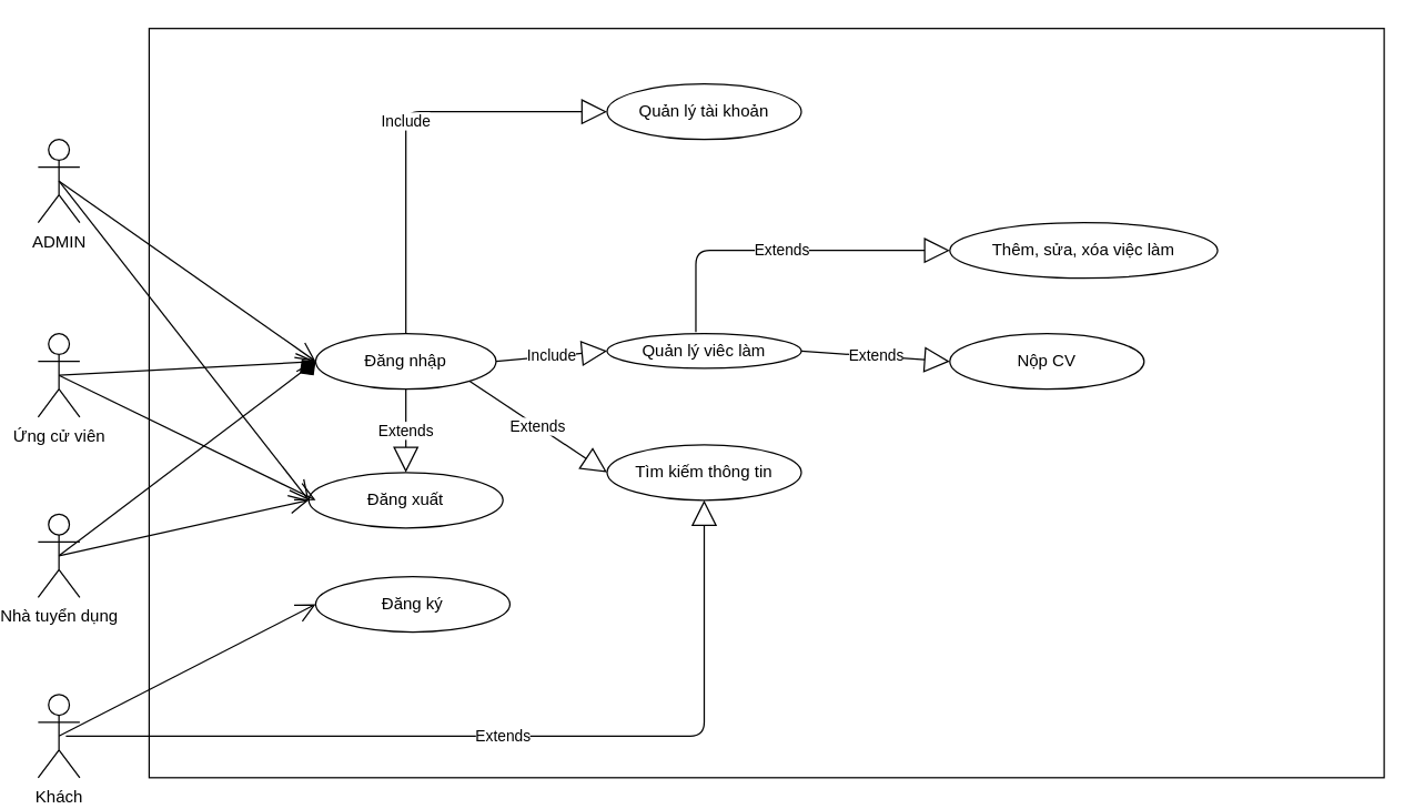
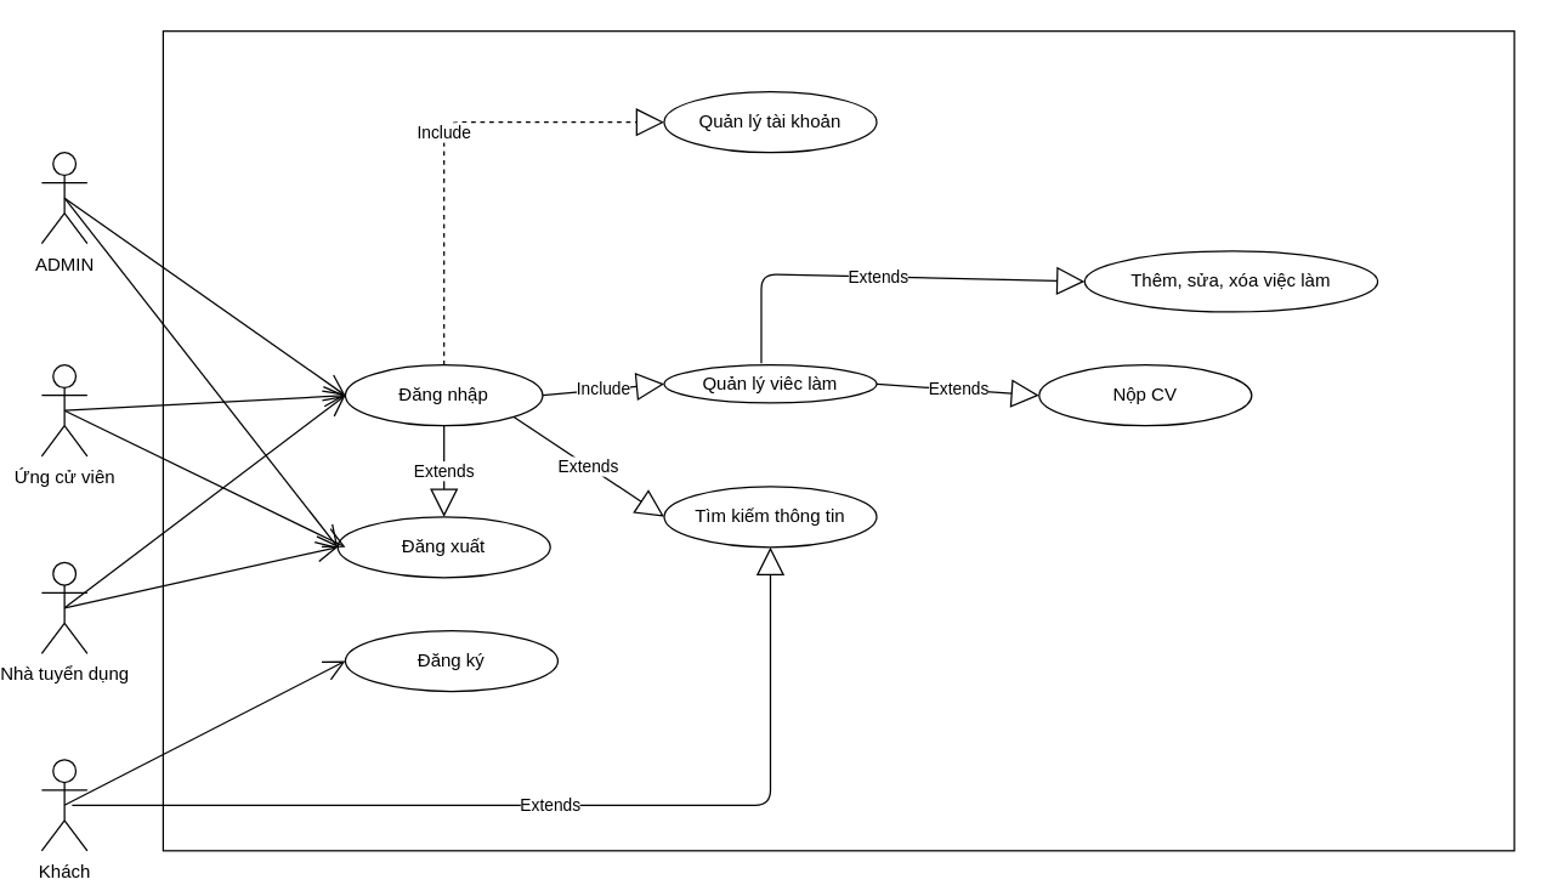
  <mxCell id="0" />
  <mxCell id="1" parent="0" />
  <mxCell id="2" value="ADMIN" style="shape=umlActor;verticalLabelPosition=bottom;verticalAlign=top;html=1;fontColor=#000000;strokeColor=#000000;" vertex="1" parent="1"><mxGeometry x="20" y="100" width="30" height="60" as="geometry" /></mxCell>
  <mxCell id="3" value="" style="html=1;fontColor=#000000;strokeColor=#000000;fillColor=#FFFFFF;" vertex="1" parent="1"><mxGeometry x="100" y="20" width="890" height="540" as="geometry" /></mxCell>
  <mxCell id="4" value="Đăng nhập" style="ellipse;whiteSpace=wrap;html=1;fontColor=#000000;strokeColor=#000000;fillColor=#FFFFFF;" vertex="1" parent="1"><mxGeometry x="220" y="240" width="130" height="40" as="geometry" /></mxCell>
  <mxCell id="5" value="Đăng ký" style="ellipse;whiteSpace=wrap;html=1;fontColor=#000000;strokeColor=#000000;fillColor=#FFFFFF;" vertex="1" parent="1"><mxGeometry x="220" y="415" width="140" height="40" as="geometry" /></mxCell>
  <mxCell id="6" value="Quản lý tài khoản" style="ellipse;whiteSpace=wrap;html=1;fontColor=#000000;strokeColor=#000000;fillColor=#FFFFFF;" vertex="1" parent="1"><mxGeometry x="430" y="60" width="140" height="40" as="geometry" /></mxCell>
  <mxCell id="7" value="Tìm kiếm thông tin" style="ellipse;whiteSpace=wrap;html=1;fontColor=#000000;strokeColor=#000000;fillColor=#FFFFFF;" vertex="1" parent="1"><mxGeometry x="430" y="320" width="140" height="40" as="geometry" /></mxCell>
  <mxCell id="8" value="Nộp CV" style="ellipse;whiteSpace=wrap;html=1;fontColor=#000000;strokeColor=#000000;fillColor=#FFFFFF;" vertex="1" parent="1"><mxGeometry x="677" y="240" width="140" height="40" as="geometry" /></mxCell>
  <mxCell id="9" value="Quản lý viêc làm" style="ellipse;whiteSpace=wrap;html=1;fontColor=#000000;strokeColor=#000000;fillColor=#FFFFFF;" vertex="1" parent="1"><mxGeometry x="430" y="240" width="140" height="25" as="geometry" /></mxCell>
  <mxCell id="10" value="Đăng xuất" style="ellipse;whiteSpace=wrap;html=1;fontColor=#000000;strokeColor=#000000;fillColor=#FFFFFF;" vertex="1" parent="1"><mxGeometry x="215" y="340" width="140" height="40" as="geometry" /></mxCell>
  <mxCell id="11" value="Ứng cử viên" style="shape=umlActor;verticalLabelPosition=bottom;verticalAlign=top;html=1;fontColor=#000000;strokeColor=#000000;fillColor=#FFFFFF;" vertex="1" parent="1"><mxGeometry x="20" y="240" width="30" height="60" as="geometry" /></mxCell>
  <mxCell id="12" value="Nhà tuyển dụng" style="shape=umlActor;verticalLabelPosition=bottom;verticalAlign=top;html=1;fontColor=#000000;strokeColor=#000000;fillColor=#FFFFFF;" vertex="1" parent="1"><mxGeometry x="20" y="370" width="30" height="60" as="geometry" /></mxCell>
  <mxCell id="13" value="Khách" style="shape=umlActor;verticalLabelPosition=bottom;verticalAlign=top;html=1;fontColor=#000000;strokeColor=#000000;fillColor=#FFFFFF;" vertex="1" parent="1"><mxGeometry x="20" y="500" width="30" height="60" as="geometry" /></mxCell>
  <mxCell id="14" value="Extends" style="endArrow=block;endSize=16;endFill=0;html=1;labelBackgroundColor=#FFFFFF;fontColor=#000000;strokeColor=#000000;exitX=0.5;exitY=1;exitDx=0;exitDy=0;entryX=0.5;entryY=0;entryDx=0;entryDy=0;" edge="1" parent="1" source="4" target="10"><mxGeometry width="160" relative="1" as="geometry"><mxPoint x="280" y="340" as="sourcePoint" /><mxPoint x="440" y="340" as="targetPoint" /></mxGeometry></mxCell>
  <mxCell id="15" value="" style="endArrow=open;endFill=1;endSize=12;html=1;labelBackgroundColor=#FFFFFF;fontColor=#000000;strokeColor=#000000;exitX=0.5;exitY=0.5;exitDx=0;exitDy=0;exitPerimeter=0;entryX=0;entryY=0.5;entryDx=0;entryDy=0;" edge="1" parent="1" source="2" target="4"><mxGeometry width="160" relative="1" as="geometry"><mxPoint x="310" y="400" as="sourcePoint" /><mxPoint x="470" y="400" as="targetPoint" /></mxGeometry></mxCell>
  <mxCell id="16" value="" style="endArrow=open;endFill=1;endSize=12;html=1;labelBackgroundColor=#FFFFFF;fontColor=#000000;strokeColor=#000000;exitX=0.5;exitY=0.5;exitDx=0;exitDy=0;exitPerimeter=0;entryX=0;entryY=0.5;entryDx=0;entryDy=0;" edge="1" parent="1" source="11" target="4"><mxGeometry width="160" relative="1" as="geometry"><mxPoint x="310" y="340" as="sourcePoint" /><mxPoint x="470" y="340" as="targetPoint" /></mxGeometry></mxCell>
- <mxCell id="17" value="" style="endArrow=diamond;endFill=1;endSize=12;html=1;labelBackgroundColor=#FFFFFF;fontColor=#000000;strokeColor=#000000;exitX=0.5;exitY=0.5;exitDx=0;exitDy=0;exitPerimeter=0;entryX=0;entryY=0.5;entryDx=0;entryDy=0;" edge="1" parent="1" source="12" target="4"><mxGeometry width="160" relative="1" as="geometry"><mxPoint x="310" y="340" as="sourcePoint" /><mxPoint x="470" y="340" as="targetPoint" /></mxGeometry></mxCell>
+ <mxCell id="17" value="" style="endArrow=open;endFill=1;endSize=12;html=1;labelBackgroundColor=#FFFFFF;fontColor=#000000;strokeColor=#000000;exitX=0.5;exitY=0.5;exitDx=0;exitDy=0;exitPerimeter=0;entryX=0;entryY=0.5;entryDx=0;entryDy=0;" edge="1" parent="1" source="12" target="4"><mxGeometry width="160" relative="1" as="geometry"><mxPoint x="310" y="340" as="sourcePoint" /><mxPoint x="470" y="340" as="targetPoint" /></mxGeometry></mxCell>
  <mxCell id="18" value="" style="endArrow=open;endFill=1;endSize=12;html=1;labelBackgroundColor=#FFFFFF;fontColor=#000000;strokeColor=#000000;exitX=0.5;exitY=0.5;exitDx=0;exitDy=0;exitPerimeter=0;entryX=0;entryY=0.5;entryDx=0;entryDy=0;" edge="1" parent="1" source="13" target="5"><mxGeometry width="160" relative="1" as="geometry"><mxPoint x="310" y="340" as="sourcePoint" /><mxPoint x="470" y="340" as="targetPoint" /></mxGeometry></mxCell>
- <mxCell id="19" value="Include" style="endArrow=block;endSize=16;endFill=0;html=1;labelBackgroundColor=#FFFFFF;fontColor=#000000;strokeColor=#000000;exitX=0.5;exitY=0;exitDx=0;exitDy=0;entryX=0;entryY=0.5;entryDx=0;entryDy=0;" edge="1" parent="1" source="4" target="6"><mxGeometry width="160" relative="1" as="geometry"><mxPoint x="310" y="200" as="sourcePoint" /><mxPoint x="470" y="200" as="targetPoint" /><Array as="points"><mxPoint x="285" y="80" /></Array></mxGeometry></mxCell>
+ <mxCell id="19" value="Include" style="endArrow=block;endSize=16;endFill=0;html=1;labelBackgroundColor=#FFFFFF;fontColor=#000000;strokeColor=#000000;exitX=0.5;exitY=0;exitDx=0;exitDy=0;entryX=0;entryY=0.5;entryDx=0;entryDy=0;dashed=1;" edge="1" parent="1" source="4" target="6"><mxGeometry width="160" relative="1" as="geometry"><mxPoint x="310" y="200" as="sourcePoint" /><mxPoint x="470" y="200" as="targetPoint" /><Array as="points"><mxPoint x="285" y="80" /></Array></mxGeometry></mxCell>
  <mxCell id="20" value="Include" style="endArrow=block;endSize=16;endFill=0;html=1;labelBackgroundColor=#FFFFFF;fontColor=#000000;strokeColor=#000000;entryX=0;entryY=0.5;entryDx=0;entryDy=0;exitX=1;exitY=0.5;exitDx=0;exitDy=0;" edge="1" parent="1" source="4" target="9"><mxGeometry width="160" relative="1" as="geometry"><mxPoint x="300" y="180" as="sourcePoint" /><mxPoint x="414" y="180" as="targetPoint" /><Array as="points" /></mxGeometry></mxCell>
  <mxCell id="21" value="Extends" style="endArrow=block;endSize=16;endFill=0;html=1;labelBackgroundColor=#FFFFFF;fontColor=#000000;strokeColor=#000000;exitX=1;exitY=1;exitDx=0;exitDy=0;entryX=0;entryY=0.5;entryDx=0;entryDy=0;" edge="1" parent="1" source="4" target="7"><mxGeometry width="160" relative="1" as="geometry"><mxPoint x="310" y="200" as="sourcePoint" /><mxPoint x="470" y="200" as="targetPoint" /></mxGeometry></mxCell>
  <mxCell id="22" value="Extends" style="endArrow=block;endSize=16;endFill=0;html=1;labelBackgroundColor=#FFFFFF;fontColor=#000000;strokeColor=#000000;entryX=0.5;entryY=1;entryDx=0;entryDy=0;" edge="1" parent="1" target="7"><mxGeometry width="160" relative="1" as="geometry"><mxPoint x="40" y="530" as="sourcePoint" /><mxPoint x="470" y="300" as="targetPoint" /><Array as="points"><mxPoint x="500" y="530" /></Array></mxGeometry></mxCell>
  <mxCell id="23" value="Extends" style="endArrow=block;endSize=16;endFill=0;html=1;labelBackgroundColor=#FFFFFF;fontColor=#000000;strokeColor=#000000;exitX=1;exitY=0.5;exitDx=0;exitDy=0;entryX=0;entryY=0.5;entryDx=0;entryDy=0;" edge="1" parent="1" source="9" target="8"><mxGeometry width="160" relative="1" as="geometry"><mxPoint x="690" y="300" as="sourcePoint" /><mxPoint x="850" y="300" as="targetPoint" /></mxGeometry></mxCell>
- <mxCell id="24" value="Thêm, sửa, xóa việc làm" style="ellipse;whiteSpace=wrap;html=1;fontColor=#000000;strokeColor=#000000;fillColor=#FFFFFF;" vertex="1" parent="1"><mxGeometry x="677" y="160" width="193" height="40" as="geometry" /></mxCell>
+ <mxCell id="24" value="Thêm, sửa, xóa việc làm" style="ellipse;whiteSpace=wrap;html=1;fontColor=#000000;strokeColor=#000000;fillColor=#FFFFFF;" vertex="1" parent="1"><mxGeometry x="707" y="165" width="193" height="40" as="geometry" /></mxCell>
  <mxCell id="25" value="Extends" style="endArrow=block;endSize=16;endFill=0;html=1;labelBackgroundColor=#FFFFFF;fontColor=#000000;strokeColor=#000000;exitX=0.457;exitY=-0.05;exitDx=0;exitDy=0;entryX=0;entryY=0.5;entryDx=0;entryDy=0;exitPerimeter=0;" edge="1" parent="1" source="9" target="24"><mxGeometry width="160" relative="1" as="geometry"><mxPoint x="540" y="179.5" as="sourcePoint" /><mxPoint x="647" y="179.5" as="targetPoint" /><Array as="points"><mxPoint x="494" y="180" /></Array></mxGeometry></mxCell>
  <mxCell id="26" value="" style="endArrow=open;endFill=1;endSize=12;html=1;labelBackgroundColor=#FFFFFF;fontColor=#000000;strokeColor=#000000;exitX=0.5;exitY=0.5;exitDx=0;exitDy=0;exitPerimeter=0;entryX=0;entryY=0.5;entryDx=0;entryDy=0;" edge="1" parent="1" source="2" target="10"><mxGeometry width="160" relative="1" as="geometry"><mxPoint x="310" y="300" as="sourcePoint" /><mxPoint x="470" y="300" as="targetPoint" /></mxGeometry></mxCell>
  <mxCell id="27" value="" style="endArrow=open;endFill=1;endSize=12;html=1;labelBackgroundColor=#FFFFFF;fontColor=#000000;strokeColor=#000000;exitX=0.5;exitY=0.5;exitDx=0;exitDy=0;exitPerimeter=0;entryX=0;entryY=0.5;entryDx=0;entryDy=0;" edge="1" parent="1" source="12" target="10"><mxGeometry width="160" relative="1" as="geometry"><mxPoint x="310" y="300" as="sourcePoint" /><mxPoint x="220" y="360" as="targetPoint" /></mxGeometry></mxCell>
  <mxCell id="28" value="" style="endArrow=open;endFill=1;endSize=12;html=1;labelBackgroundColor=#FFFFFF;fontColor=#000000;strokeColor=#000000;exitX=0.5;exitY=0.5;exitDx=0;exitDy=0;exitPerimeter=0;" edge="1" parent="1" source="11"><mxGeometry width="160" relative="1" as="geometry"><mxPoint x="270" y="300" as="sourcePoint" /><mxPoint x="220" y="360" as="targetPoint" /></mxGeometry></mxCell>
